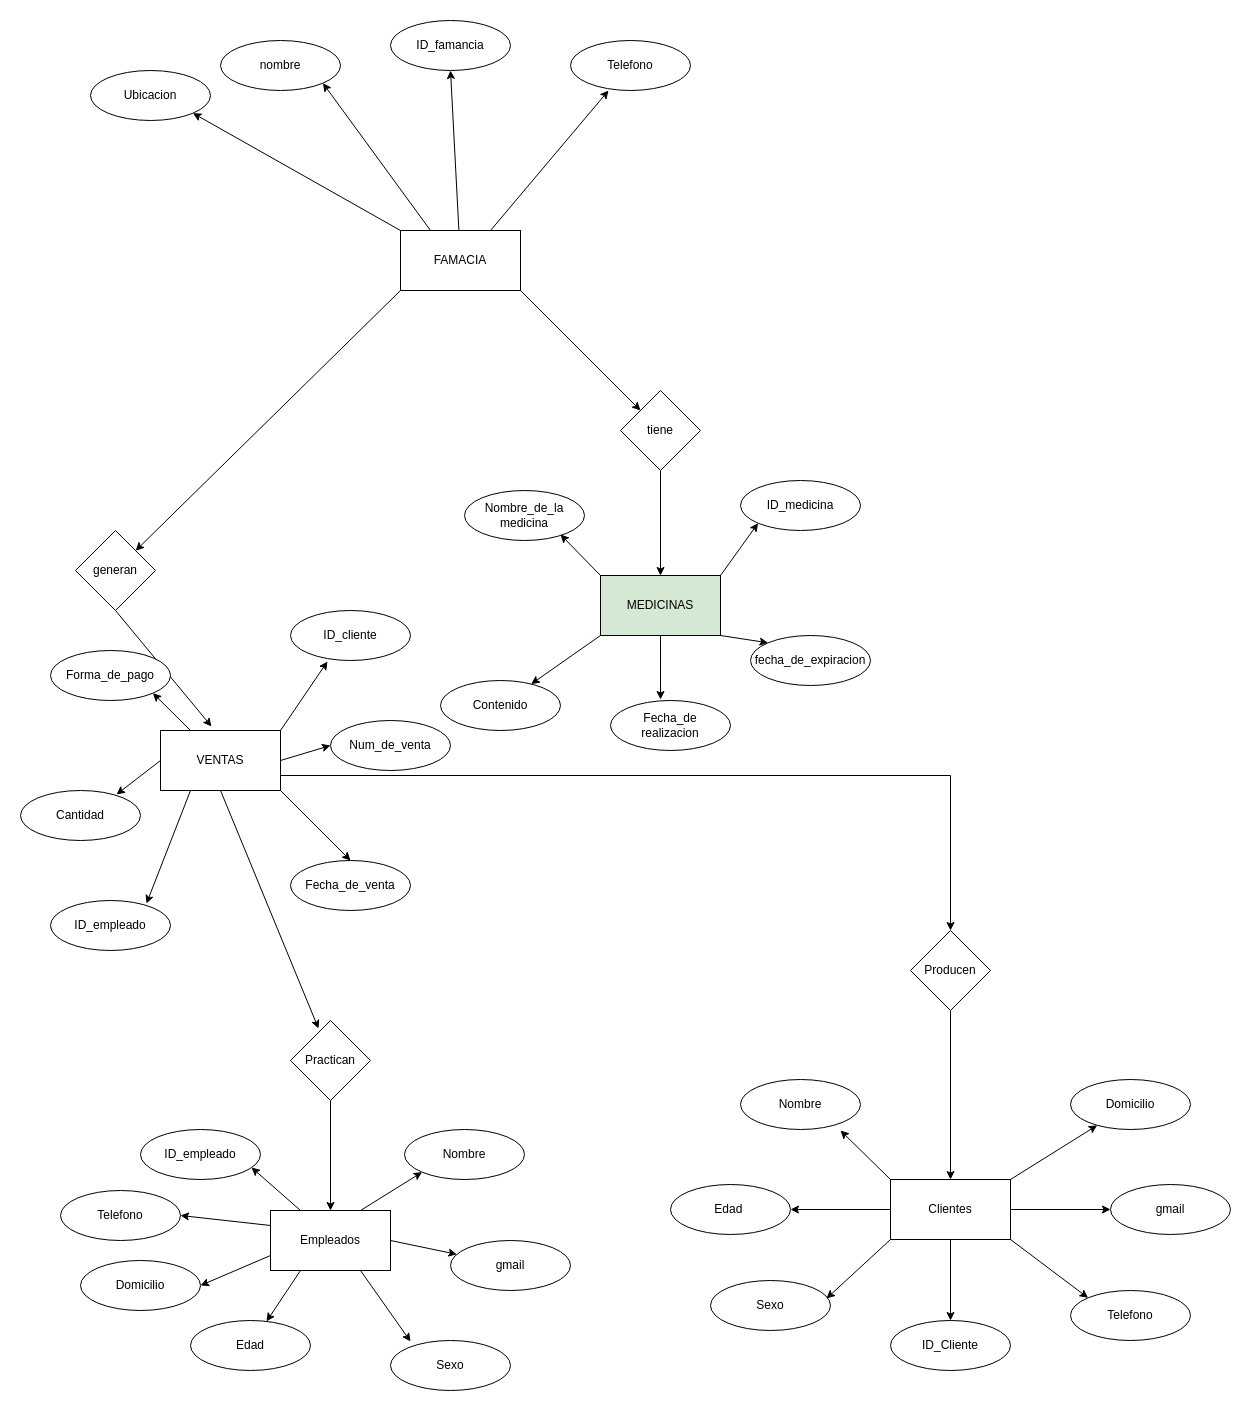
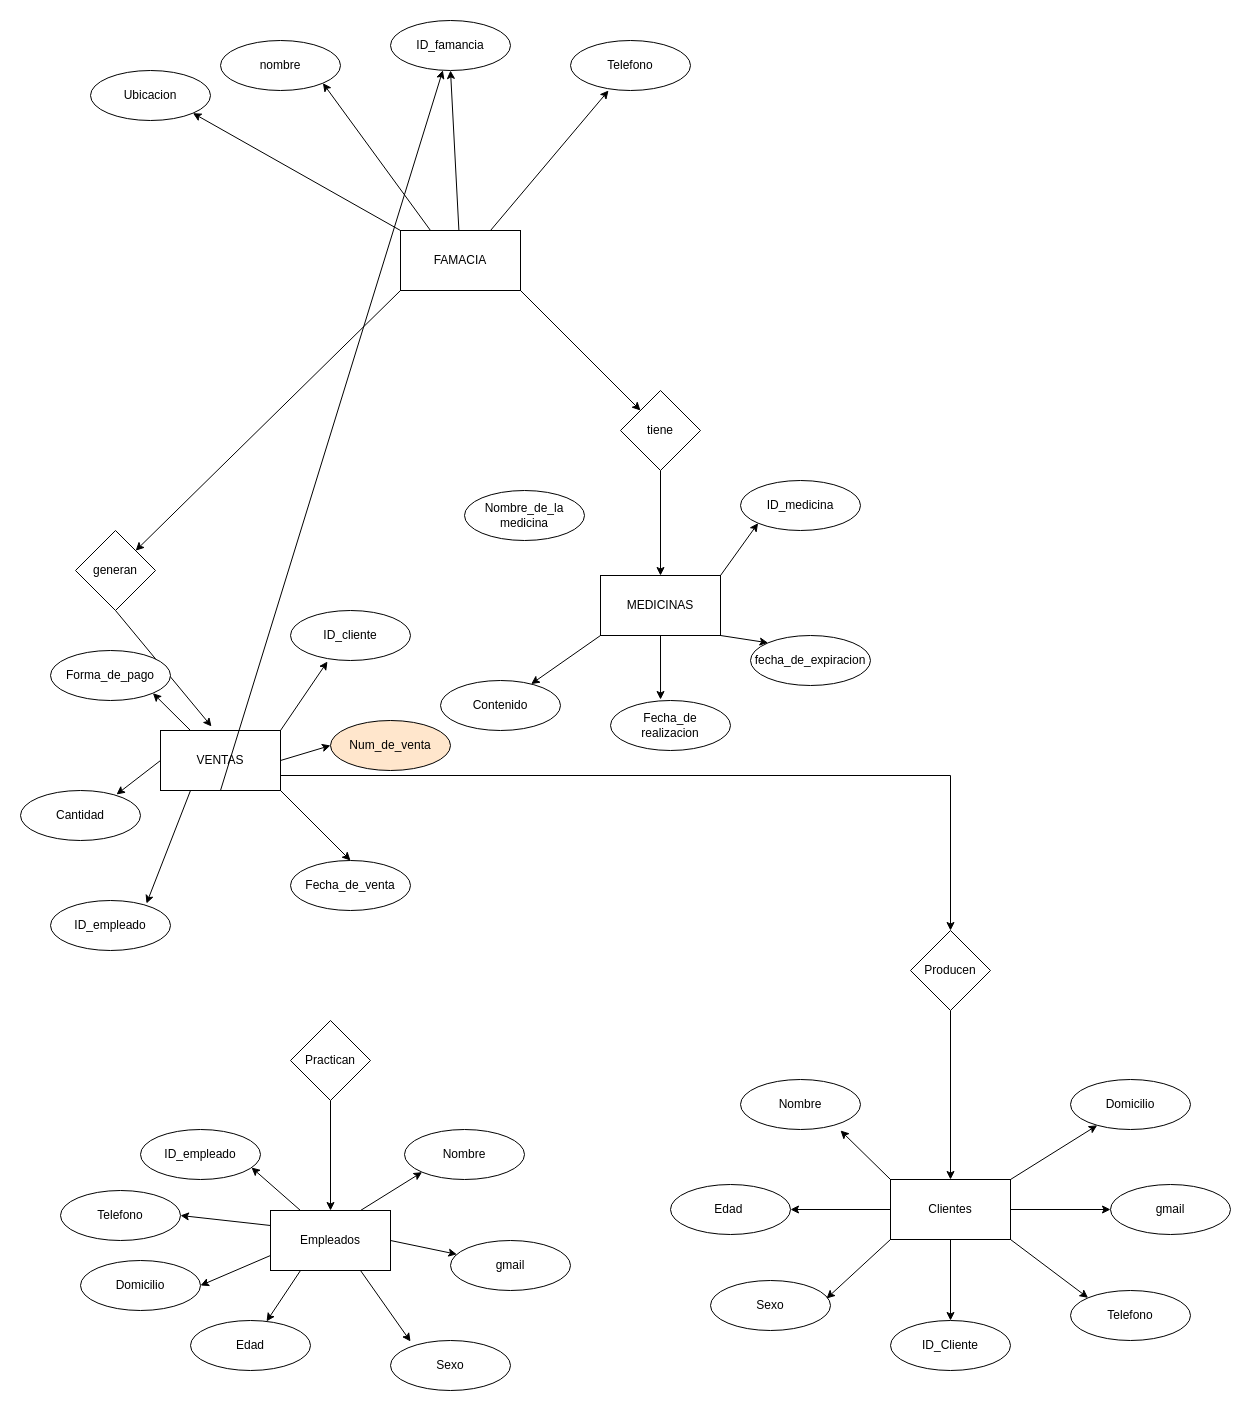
  <mxCell id="0" />
  <mxCell id="1" parent="0" />
  <mxCell id="2" style="rounded=0;orthogonalLoop=1;jettySize=auto;html=1;exitX=0.75;exitY=0;exitDx=0;exitDy=0;entryX=0.317;entryY=1;entryDx=0;entryDy=0;entryPerimeter=0;" parent="1" source="7" target="10" edge="1"><mxGeometry relative="1" as="geometry"><mxPoint x="610" y="100" as="targetPoint" /></mxGeometry></mxCell>
  <mxCell id="3" style="rounded=0;orthogonalLoop=1;jettySize=auto;html=1;exitX=0.25;exitY=0;exitDx=0;exitDy=0;entryX=1;entryY=1;entryDx=0;entryDy=0;" parent="1" source="7" target="12" edge="1"><mxGeometry relative="1" as="geometry" /></mxCell>
  <mxCell id="4" style="rounded=0;orthogonalLoop=1;jettySize=auto;html=1;exitX=0;exitY=0;exitDx=0;exitDy=0;entryX=1;entryY=1;entryDx=0;entryDy=0;" parent="1" source="7" target="11" edge="1"><mxGeometry relative="1" as="geometry" /></mxCell>
  <mxCell id="5" style="rounded=0;orthogonalLoop=1;jettySize=auto;html=1;exitX=1;exitY=1;exitDx=0;exitDy=0;" edge="1" parent="1" source="7" target="14"><mxGeometry relative="1" as="geometry" /></mxCell>
  <mxCell id="6" style="rounded=0;orthogonalLoop=1;jettySize=auto;html=1;exitX=0;exitY=1;exitDx=0;exitDy=0;" edge="1" parent="1" source="7" target="26"><mxGeometry relative="1" as="geometry" /></mxCell>
  <mxCell id="7" value="FAMACIA" style="rounded=0;whiteSpace=wrap;html=1;" parent="1" vertex="1"><mxGeometry x="400" y="230" width="120" height="60" as="geometry" /></mxCell>
  <mxCell id="8" value="ID_famancia" style="ellipse;whiteSpace=wrap;html=1;" parent="1" vertex="1"><mxGeometry x="390" y="20" width="120" height="50" as="geometry" /></mxCell>
  <mxCell id="9" style="rounded=0;orthogonalLoop=1;jettySize=auto;html=1;entryX=0.5;entryY=1;entryDx=0;entryDy=0;" parent="1" source="7" target="8" edge="1"><mxGeometry relative="1" as="geometry" /></mxCell>
  <mxCell id="10" value="Telefono" style="ellipse;whiteSpace=wrap;html=1;" parent="1" vertex="1"><mxGeometry x="570" y="40" width="120" height="50" as="geometry" /></mxCell>
  <mxCell id="11" value="Ubicacion" style="ellipse;whiteSpace=wrap;html=1;" parent="1" vertex="1"><mxGeometry x="90" y="70" width="120" height="50" as="geometry" /></mxCell>
  <mxCell id="12" value="nombre" style="ellipse;whiteSpace=wrap;html=1;" parent="1" vertex="1"><mxGeometry x="220" y="40" width="120" height="50" as="geometry" /></mxCell>
  <mxCell id="13" style="edgeStyle=orthogonalEdgeStyle;rounded=0;orthogonalLoop=1;jettySize=auto;html=1;exitX=0.5;exitY=1;exitDx=0;exitDy=0;entryX=0.5;entryY=0;entryDx=0;entryDy=0;" edge="1" parent="1" source="14" target="18"><mxGeometry relative="1" as="geometry" /></mxCell>
  <mxCell id="14" value="tiene" style="rhombus;whiteSpace=wrap;html=1;" vertex="1" parent="1"><mxGeometry x="620" y="390" width="80" height="80" as="geometry" /></mxCell>
  <mxCell id="15" style="rounded=0;orthogonalLoop=1;jettySize=auto;html=1;exitX=0;exitY=1;exitDx=0;exitDy=0;" edge="1" parent="1" source="18" target="22"><mxGeometry relative="1" as="geometry" /></mxCell>
  <mxCell id="16" style="rounded=0;orthogonalLoop=1;jettySize=auto;html=1;exitX=1;exitY=1;exitDx=0;exitDy=0;entryX=0;entryY=0;entryDx=0;entryDy=0;" edge="1" parent="1" source="18" target="20"><mxGeometry relative="1" as="geometry" /></mxCell>
  <mxCell id="17" style="rounded=0;orthogonalLoop=1;jettySize=auto;html=1;exitX=1;exitY=0;exitDx=0;exitDy=0;entryX=0;entryY=1;entryDx=0;entryDy=0;" edge="1" parent="1" source="18" target="19"><mxGeometry relative="1" as="geometry" /></mxCell>
- <mxCell id="18" value="MEDICINAS" style="rounded=0;whiteSpace=wrap;html=1;fillColor=#d5e8d4;" vertex="1" parent="1"><mxGeometry x="600" y="575" width="120" height="60" as="geometry" /></mxCell>
+ <mxCell id="18" value="MEDICINAS" style="rounded=0;whiteSpace=wrap;html=1;" vertex="1" parent="1"><mxGeometry x="600" y="575" width="120" height="60" as="geometry" /></mxCell>
  <mxCell id="19" value="ID_medicina" style="ellipse;whiteSpace=wrap;html=1;" vertex="1" parent="1"><mxGeometry x="740" y="480" width="120" height="50" as="geometry" /></mxCell>
  <mxCell id="20" value="fecha_de_expiracion" style="ellipse;whiteSpace=wrap;html=1;" vertex="1" parent="1"><mxGeometry x="750" y="635" width="120" height="50" as="geometry" /></mxCell>
  <mxCell id="21" value="Fecha_de&lt;div&gt;realizacion&lt;/div&gt;" style="ellipse;whiteSpace=wrap;html=1;" vertex="1" parent="1"><mxGeometry x="610" y="700" width="120" height="50" as="geometry" /></mxCell>
  <mxCell id="22" value="Contenido" style="ellipse;whiteSpace=wrap;html=1;" vertex="1" parent="1"><mxGeometry x="440" y="680" width="120" height="50" as="geometry" /></mxCell>
  <mxCell id="23" value="Nombre_de_la&lt;div&gt;&lt;span style=&quot;background-color: initial;&quot;&gt;medicina&lt;/span&gt;&lt;/div&gt;" style="ellipse;whiteSpace=wrap;html=1;" vertex="1" parent="1"><mxGeometry x="464" y="490" width="120" height="50" as="geometry" /></mxCell>
- <mxCell id="24" style="rounded=0;orthogonalLoop=1;jettySize=auto;html=1;exitX=0;exitY=0;exitDx=0;exitDy=0;entryX=0.8;entryY=0.88;entryDx=0;entryDy=0;entryPerimeter=0;" edge="1" parent="1" source="18" target="23"><mxGeometry relative="1" as="geometry" /></mxCell>
  <mxCell id="25" style="rounded=0;orthogonalLoop=1;jettySize=auto;html=1;exitX=0.5;exitY=1;exitDx=0;exitDy=0;entryX=0.417;entryY=-0.02;entryDx=0;entryDy=0;entryPerimeter=0;" edge="1" parent="1" source="18" target="21"><mxGeometry relative="1" as="geometry" /></mxCell>
  <mxCell id="26" value="generan" style="rhombus;whiteSpace=wrap;html=1;" vertex="1" parent="1"><mxGeometry x="75" y="530" width="80" height="80" as="geometry" /></mxCell>
  <mxCell id="27" style="rounded=0;orthogonalLoop=1;jettySize=auto;html=1;exitX=1;exitY=0.5;exitDx=0;exitDy=0;entryX=0;entryY=0.5;entryDx=0;entryDy=0;" edge="1" parent="1" source="31" target="34"><mxGeometry relative="1" as="geometry" /></mxCell>
  <mxCell id="28" style="rounded=0;orthogonalLoop=1;jettySize=auto;html=1;exitX=1;exitY=1;exitDx=0;exitDy=0;entryX=0.5;entryY=0;entryDx=0;entryDy=0;" edge="1" parent="1" source="31" target="35"><mxGeometry relative="1" as="geometry" /></mxCell>
  <mxCell id="29" style="rounded=0;orthogonalLoop=1;jettySize=auto;html=1;exitX=0.25;exitY=0;exitDx=0;exitDy=0;entryX=1;entryY=1;entryDx=0;entryDy=0;" edge="1" parent="1" source="31" target="36"><mxGeometry relative="1" as="geometry" /></mxCell>
  <mxCell id="30" style="edgeStyle=orthogonalEdgeStyle;rounded=0;orthogonalLoop=1;jettySize=auto;html=1;exitX=1;exitY=0.75;exitDx=0;exitDy=0;entryX=0.5;entryY=0;entryDx=0;entryDy=0;" edge="1" parent="1" source="31" target="61"><mxGeometry relative="1" as="geometry"><mxPoint x="840" y="960" as="targetPoint" /></mxGeometry></mxCell>
  <mxCell id="31" value="VENTAS" style="rounded=0;whiteSpace=wrap;html=1;" vertex="1" parent="1"><mxGeometry x="160" y="730" width="120" height="60" as="geometry" /></mxCell>
  <mxCell id="32" style="rounded=0;orthogonalLoop=1;jettySize=auto;html=1;exitX=0.5;exitY=1;exitDx=0;exitDy=0;entryX=0.425;entryY=-0.067;entryDx=0;entryDy=0;entryPerimeter=0;" edge="1" parent="1" source="26" target="31"><mxGeometry relative="1" as="geometry" /></mxCell>
  <mxCell id="33" value="ID_cliente" style="ellipse;whiteSpace=wrap;html=1;" vertex="1" parent="1"><mxGeometry x="290" y="610" width="120" height="50" as="geometry" /></mxCell>
- <mxCell id="34" value="Num_de_venta" style="ellipse;whiteSpace=wrap;html=1;" vertex="1" parent="1"><mxGeometry x="330" y="720" width="120" height="50" as="geometry" /></mxCell>
+ <mxCell id="34" value="Num_de_venta" style="ellipse;whiteSpace=wrap;html=1;fillColor=#ffe6cc;" vertex="1" parent="1"><mxGeometry x="330" y="720" width="120" height="50" as="geometry" /></mxCell>
  <mxCell id="35" value="Fecha_de_venta" style="ellipse;whiteSpace=wrap;html=1;" vertex="1" parent="1"><mxGeometry x="290" y="860" width="120" height="50" as="geometry" /></mxCell>
  <mxCell id="36" value="Forma_de_pago" style="ellipse;whiteSpace=wrap;html=1;" vertex="1" parent="1"><mxGeometry y="650" width="120" height="50" as="geometry" x="50" /></mxCell>
  <mxCell id="37" value="Cantidad" style="ellipse;whiteSpace=wrap;html=1;" vertex="1" parent="1"><mxGeometry x="20" y="790" width="120" height="50" as="geometry" /></mxCell>
  <mxCell id="38" value="ID_empleado" style="ellipse;whiteSpace=wrap;html=1;" vertex="1" parent="1"><mxGeometry y="900" width="120" height="50" as="geometry" x="50" /></mxCell>
  <mxCell id="39" style="rounded=0;orthogonalLoop=1;jettySize=auto;html=1;exitX=1;exitY=0;exitDx=0;exitDy=0;entryX=0.308;entryY=1.02;entryDx=0;entryDy=0;entryPerimeter=0;" edge="1" parent="1" source="31" target="33"><mxGeometry relative="1" as="geometry" /></mxCell>
  <mxCell id="40" style="rounded=0;orthogonalLoop=1;jettySize=auto;html=1;exitX=0.25;exitY=1;exitDx=0;exitDy=0;entryX=0.8;entryY=0.06;entryDx=0;entryDy=0;entryPerimeter=0;" edge="1" parent="1" source="31" target="38"><mxGeometry relative="1" as="geometry" /></mxCell>
  <mxCell id="41" style="rounded=0;orthogonalLoop=1;jettySize=auto;html=1;exitX=0;exitY=0.5;exitDx=0;exitDy=0;entryX=0.8;entryY=0.08;entryDx=0;entryDy=0;entryPerimeter=0;" edge="1" parent="1" source="31" target="37"><mxGeometry relative="1" as="geometry" /></mxCell>
  <mxCell id="42" style="edgeStyle=orthogonalEdgeStyle;rounded=0;orthogonalLoop=1;jettySize=auto;html=1;exitX=0.5;exitY=1;exitDx=0;exitDy=0;entryX=0.5;entryY=0;entryDx=0;entryDy=0;" edge="1" parent="1" source="43" target="50"><mxGeometry relative="1" as="geometry" /></mxCell>
  <mxCell id="43" value="Practican" style="rhombus;whiteSpace=wrap;html=1;" vertex="1" parent="1"><mxGeometry x="290" y="1020" width="80" height="80" as="geometry" /></mxCell>
- <mxCell id="44" style="rounded=0;orthogonalLoop=1;jettySize=auto;html=1;exitX=0.5;exitY=1;exitDx=0;exitDy=0;entryX=0.35;entryY=0.1;entryDx=0;entryDy=0;entryPerimeter=0;" edge="1" parent="1" source="31" target="43"><mxGeometry relative="1" as="geometry" /></mxCell>
+ <mxCell id="44" style="rounded=0;orthogonalLoop=1;jettySize=auto;html=1;exitX=0.5;exitY=1;exitDx=0;exitDy=0;" edge="1" parent="1" source="31" target="8"><mxGeometry relative="1" as="geometry" /></mxCell>
  <mxCell id="45" style="rounded=0;orthogonalLoop=1;jettySize=auto;html=1;exitX=0;exitY=0.25;exitDx=0;exitDy=0;entryX=1;entryY=0.5;entryDx=0;entryDy=0;" edge="1" parent="1" source="50" target="51"><mxGeometry relative="1" as="geometry" /></mxCell>
  <mxCell id="46" style="rounded=0;orthogonalLoop=1;jettySize=auto;html=1;exitX=0;exitY=0.75;exitDx=0;exitDy=0;entryX=1;entryY=0.5;entryDx=0;entryDy=0;" edge="1" parent="1" source="50" target="54"><mxGeometry relative="1" as="geometry" /></mxCell>
  <mxCell id="47" style="rounded=0;orthogonalLoop=1;jettySize=auto;html=1;exitX=0.25;exitY=1;exitDx=0;exitDy=0;" edge="1" parent="1" source="50" target="55"><mxGeometry relative="1" as="geometry" /></mxCell>
  <mxCell id="48" style="rounded=0;orthogonalLoop=1;jettySize=auto;html=1;exitX=1;exitY=0.5;exitDx=0;exitDy=0;" edge="1" parent="1" source="50" target="52"><mxGeometry relative="1" as="geometry" /></mxCell>
  <mxCell id="49" style="rounded=0;orthogonalLoop=1;jettySize=auto;html=1;exitX=0.75;exitY=0;exitDx=0;exitDy=0;entryX=0;entryY=1;entryDx=0;entryDy=0;" edge="1" parent="1" source="50" target="57"><mxGeometry relative="1" as="geometry" /></mxCell>
  <mxCell id="50" value="Empleados" style="rounded=0;whiteSpace=wrap;html=1;" vertex="1" parent="1"><mxGeometry x="270" y="1210" width="120" height="60" as="geometry" /></mxCell>
  <mxCell id="51" value="Telefono" style="ellipse;whiteSpace=wrap;html=1;" vertex="1" parent="1"><mxGeometry x="60" y="1190" width="120" height="50" as="geometry" /></mxCell>
  <mxCell id="52" value="gmail" style="ellipse;whiteSpace=wrap;html=1;" vertex="1" parent="1"><mxGeometry x="450" y="1240" width="120" height="50" as="geometry" /></mxCell>
  <mxCell id="53" value="ID_empleado" style="ellipse;whiteSpace=wrap;html=1;" vertex="1" parent="1"><mxGeometry x="140" y="1129" width="120" height="50" as="geometry" /></mxCell>
  <mxCell id="54" value="Domicilio" style="ellipse;whiteSpace=wrap;html=1;" vertex="1" parent="1"><mxGeometry x="80" y="1260" width="120" height="50" as="geometry" /></mxCell>
  <mxCell id="55" value="Edad" style="ellipse;whiteSpace=wrap;html=1;" vertex="1" parent="1"><mxGeometry x="190" y="1320" width="120" height="50" as="geometry" /></mxCell>
  <mxCell id="56" value="Sexo" style="ellipse;whiteSpace=wrap;html=1;" vertex="1" parent="1"><mxGeometry x="390" y="1340" width="120" height="50" as="geometry" /></mxCell>
  <mxCell id="57" value="Nombre" style="ellipse;whiteSpace=wrap;html=1;" vertex="1" parent="1"><mxGeometry x="404" y="1129" width="120" height="50" as="geometry" /></mxCell>
  <mxCell id="58" style="rounded=0;orthogonalLoop=1;jettySize=auto;html=1;exitX=0.25;exitY=0;exitDx=0;exitDy=0;entryX=0.925;entryY=0.76;entryDx=0;entryDy=0;entryPerimeter=0;" edge="1" parent="1" source="50" target="53"><mxGeometry relative="1" as="geometry" /></mxCell>
  <mxCell id="59" style="rounded=0;orthogonalLoop=1;jettySize=auto;html=1;exitX=0.75;exitY=1;exitDx=0;exitDy=0;entryX=0.167;entryY=0.02;entryDx=0;entryDy=0;entryPerimeter=0;" edge="1" parent="1" source="50" target="56"><mxGeometry relative="1" as="geometry" /></mxCell>
  <mxCell id="60" style="edgeStyle=orthogonalEdgeStyle;rounded=0;orthogonalLoop=1;jettySize=auto;html=1;exitX=0.5;exitY=1;exitDx=0;exitDy=0;" edge="1" parent="1" source="61" target="68"><mxGeometry relative="1" as="geometry" /></mxCell>
  <mxCell id="61" value="Producen" style="rhombus;whiteSpace=wrap;html=1;" vertex="1" parent="1"><mxGeometry x="910" y="930" width="80" height="80" as="geometry" /></mxCell>
  <mxCell id="62" style="rounded=0;orthogonalLoop=1;jettySize=auto;html=1;exitX=0;exitY=0;exitDx=0;exitDy=0;" edge="1" parent="1" source="68"><mxGeometry relative="1" as="geometry"><mxPoint x="840" y="1130" as="targetPoint" /></mxGeometry></mxCell>
  <mxCell id="63" style="edgeStyle=orthogonalEdgeStyle;rounded=0;orthogonalLoop=1;jettySize=auto;html=1;exitX=0;exitY=0.5;exitDx=0;exitDy=0;" edge="1" parent="1" source="68" target="71"><mxGeometry relative="1" as="geometry" /></mxCell>
  <mxCell id="64" style="edgeStyle=orthogonalEdgeStyle;rounded=0;orthogonalLoop=1;jettySize=auto;html=1;exitX=0.5;exitY=1;exitDx=0;exitDy=0;entryX=0.5;entryY=0;entryDx=0;entryDy=0;" edge="1" parent="1" source="68" target="74"><mxGeometry relative="1" as="geometry" /></mxCell>
  <mxCell id="65" style="rounded=0;orthogonalLoop=1;jettySize=auto;html=1;exitX=1;exitY=1;exitDx=0;exitDy=0;entryX=0;entryY=0;entryDx=0;entryDy=0;" edge="1" parent="1" source="68" target="70"><mxGeometry relative="1" as="geometry" /></mxCell>
  <mxCell id="66" style="edgeStyle=orthogonalEdgeStyle;rounded=0;orthogonalLoop=1;jettySize=auto;html=1;exitX=1;exitY=0.5;exitDx=0;exitDy=0;entryX=0;entryY=0.5;entryDx=0;entryDy=0;" edge="1" parent="1" source="68" target="75"><mxGeometry relative="1" as="geometry" /></mxCell>
  <mxCell id="67" style="rounded=0;orthogonalLoop=1;jettySize=auto;html=1;exitX=1;exitY=0;exitDx=0;exitDy=0;" edge="1" parent="1" source="68" target="69"><mxGeometry relative="1" as="geometry" /></mxCell>
  <mxCell id="68" value="Clientes" style="rounded=0;whiteSpace=wrap;html=1;" vertex="1" parent="1"><mxGeometry x="890" y="1179" width="120" height="60" as="geometry" /></mxCell>
  <mxCell id="69" value="Domicilio" style="ellipse;whiteSpace=wrap;html=1;" vertex="1" parent="1"><mxGeometry x="1070" y="1079" width="120" height="50" as="geometry" /></mxCell>
  <mxCell id="70" value="Telefono" style="ellipse;whiteSpace=wrap;html=1;" vertex="1" parent="1"><mxGeometry x="1070" y="1290" width="120" height="50" as="geometry" /></mxCell>
  <mxCell id="71" value="Edad&amp;nbsp;" style="ellipse;whiteSpace=wrap;html=1;" vertex="1" parent="1"><mxGeometry x="670" y="1184" width="120" height="50" as="geometry" /></mxCell>
  <mxCell id="72" value="Nombre" style="ellipse;whiteSpace=wrap;html=1;" vertex="1" parent="1"><mxGeometry x="740" y="1079" width="120" height="50" as="geometry" /></mxCell>
  <mxCell id="73" value="Sexo" style="ellipse;whiteSpace=wrap;html=1;" vertex="1" parent="1"><mxGeometry x="710" y="1280" width="120" height="50" as="geometry" /></mxCell>
  <mxCell id="74" value="ID_Cliente" style="ellipse;whiteSpace=wrap;html=1;" vertex="1" parent="1"><mxGeometry x="890" y="1320" width="120" height="50" as="geometry" /></mxCell>
  <mxCell id="75" value="gmail" style="ellipse;whiteSpace=wrap;html=1;" vertex="1" parent="1"><mxGeometry x="1110" y="1184" width="120" height="50" as="geometry" /></mxCell>
  <mxCell id="76" style="rounded=0;orthogonalLoop=1;jettySize=auto;html=1;exitX=0;exitY=1;exitDx=0;exitDy=0;entryX=0.967;entryY=0.36;entryDx=0;entryDy=0;entryPerimeter=0;" edge="1" parent="1" source="68" target="73"><mxGeometry relative="1" as="geometry" /></mxCell>
